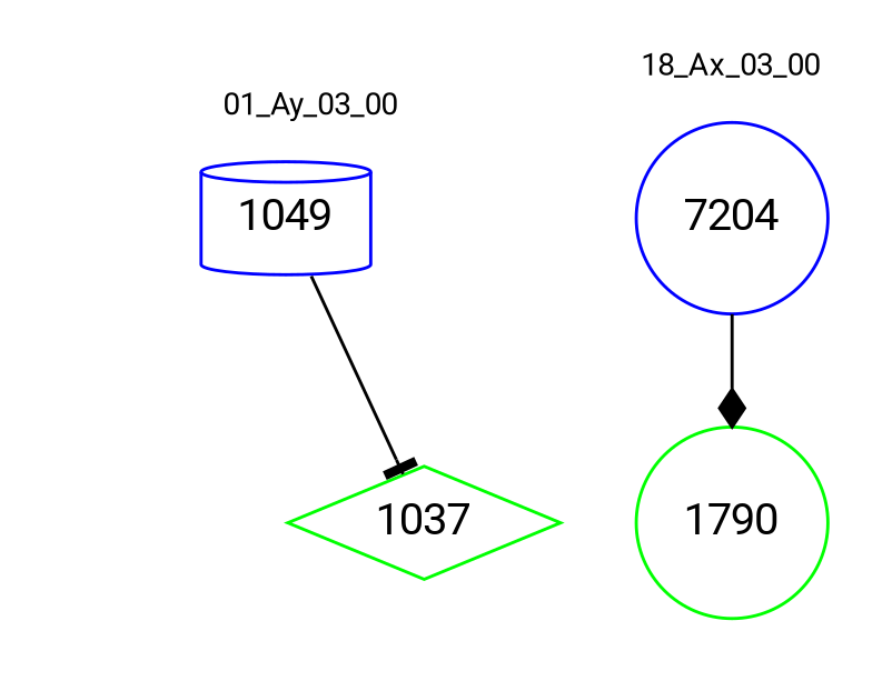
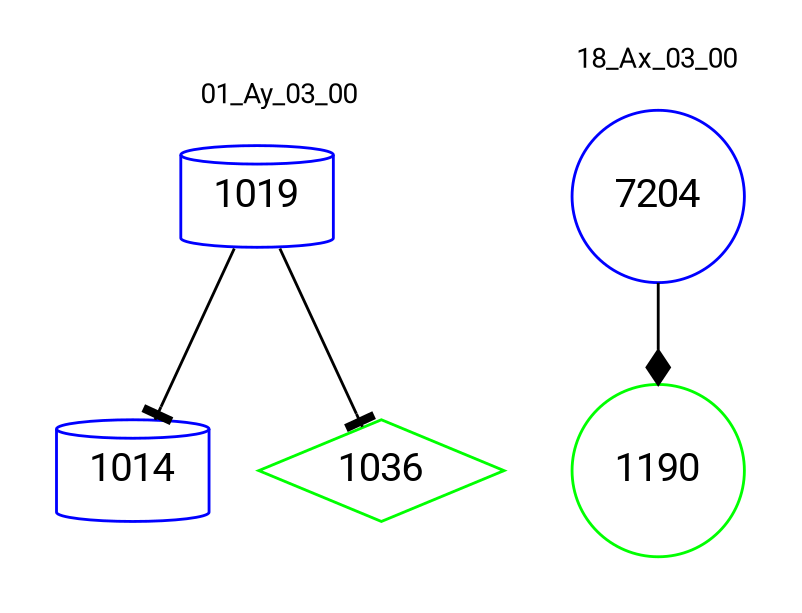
  digraph {
    fontname=Roboto
    node [color=blue fontname=Roboto shape=cylinder]
    edge [arrowhead=tee color=black fontname=Roboto]
-   n1 [label=1049]
-   n3 [color=green label=1037 shape=diamond]
+   n1 [label=1019]
+   n2 [label=1014]
+   n3 [color=green label=1036 shape=diamond]
    n4 [label=7204 shape=circle]
-   n5 [color=green label=1790 shape=circle]
+   n5 [color=green label=1190 shape=circle]
    subgraph cluster_1 {
      color=white
      fontsize=10
      label="01_Ay_03_00"
      n1
+     n2
      n3
    }
    subgraph cluster_2 {
      color=white
      fontsize=10
      label="18_Ax_03_00"
      n4
      n5
    }
+   n1 -> n2
    n1 -> n3
    n4 -> n5 [arrowhead=diamond]
  }
